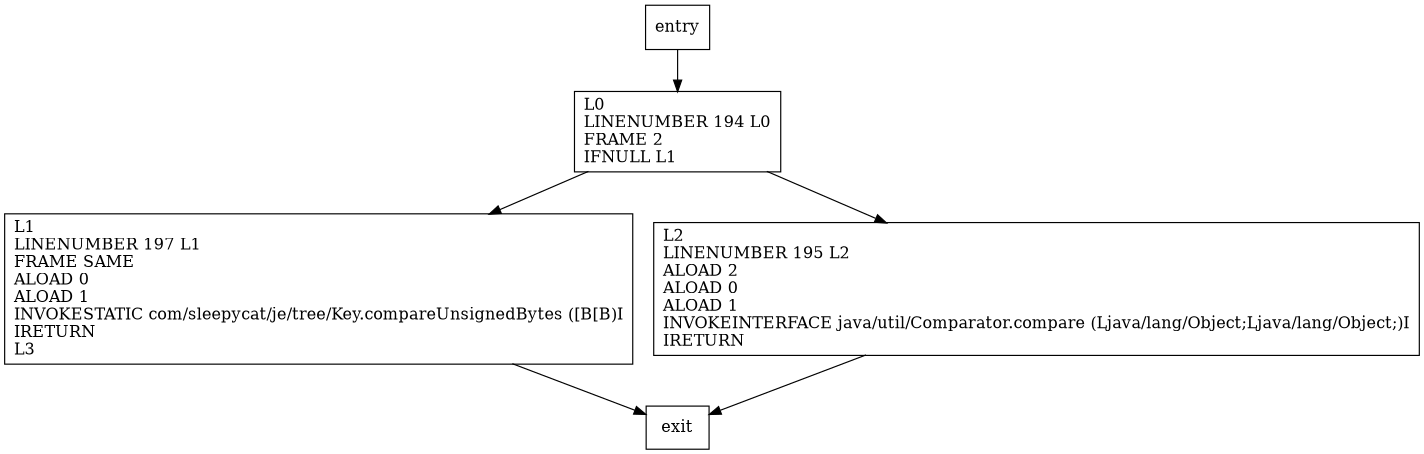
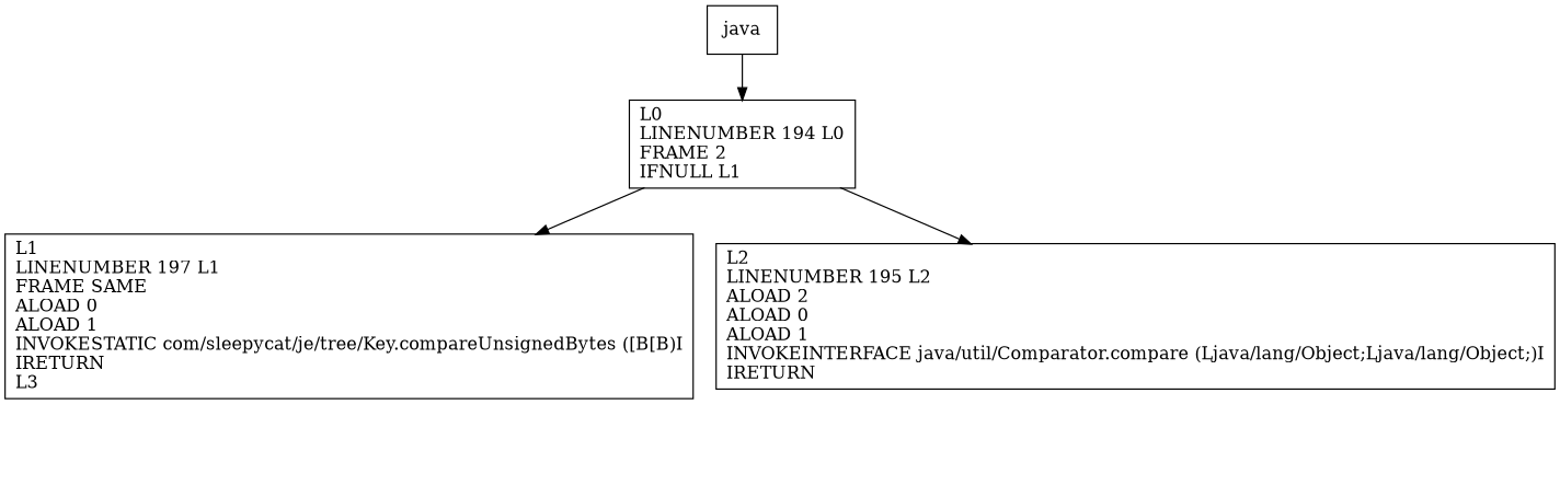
  digraph {
    node [shape=record]
    n1 [label="L1\lLINENUMBER 197 L1\lFRAME SAME\lALOAD 0\lALOAD 1\lINVOKESTATIC com/sleepycat/je/tree/Key.compareUnsignedBytes ([B[B)I\lIRETURN\lL3\l"]
-   exit
    n3 [label="L0\lLINENUMBER 194 L0\lFRAME 2\lIFNULL L1\l"]
    n4 [label="L2\lLINENUMBER 195 L2\lALOAD 2\lALOAD 0\lALOAD 1\lINVOKEINTERFACE java/util/Comparator.compare (Ljava/lang/Object;Ljava/lang/Object;)I\lIRETURN\l"]
-   entry
-   n1 -> exit
+   entry [label=java]
    n3 -> n1
    n3 -> n4
-   n4 -> exit
    entry -> n3
  }
